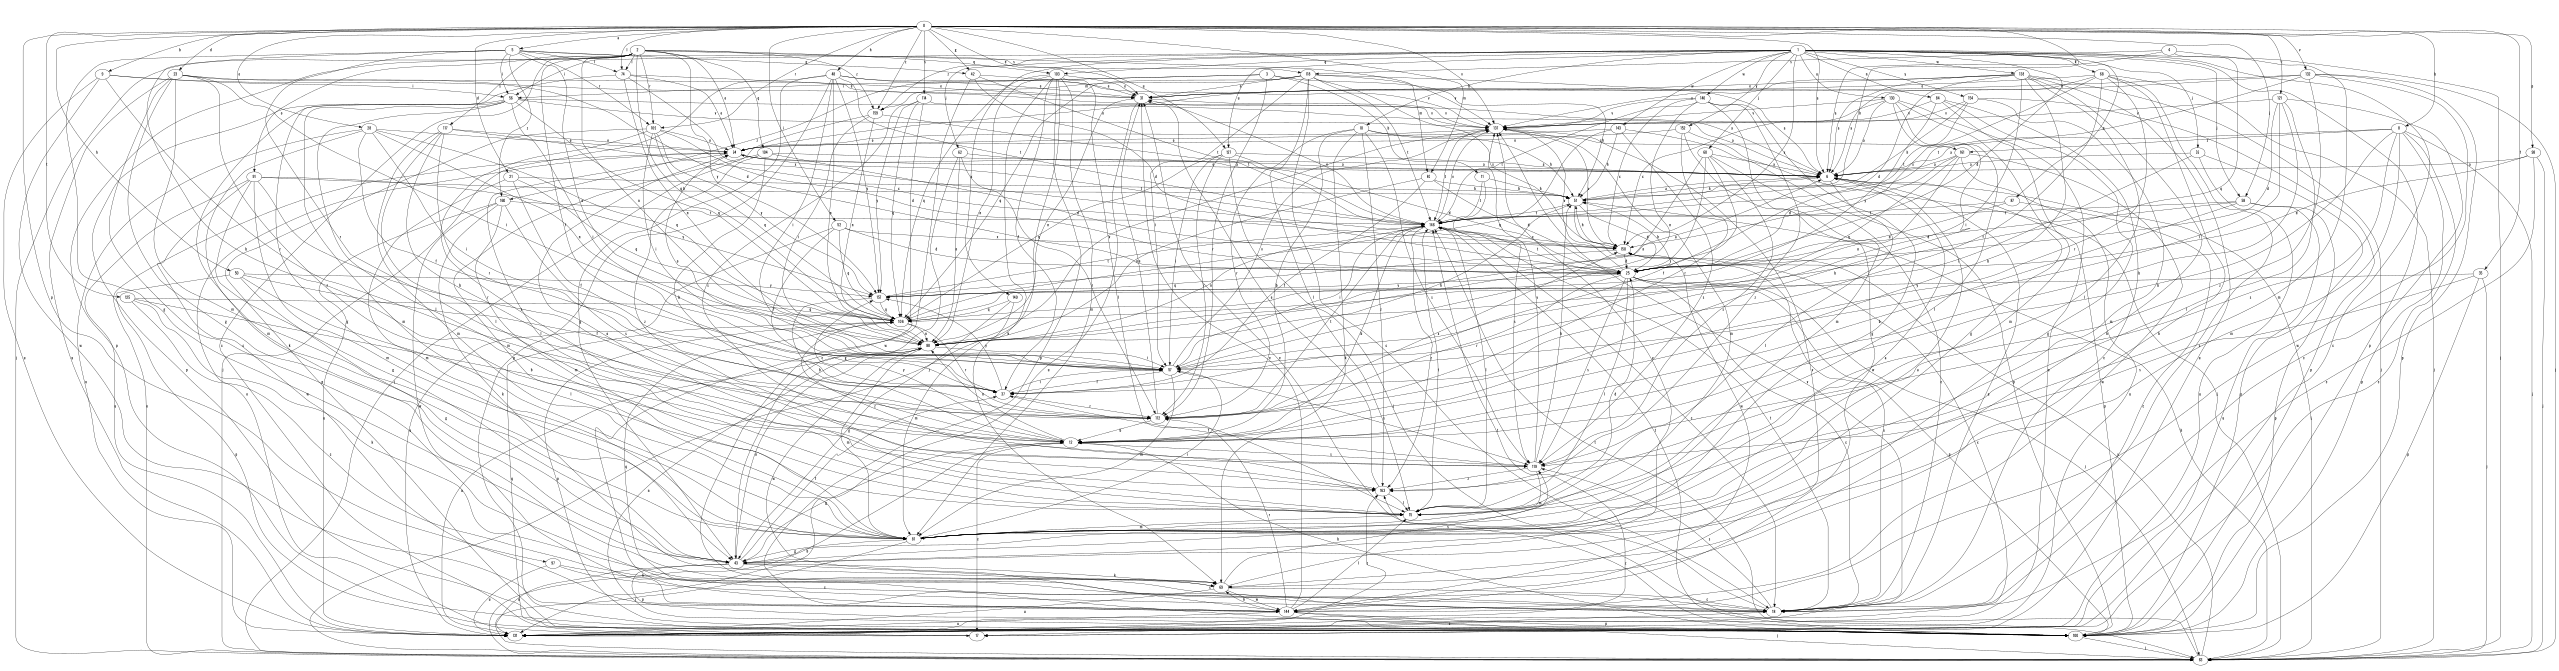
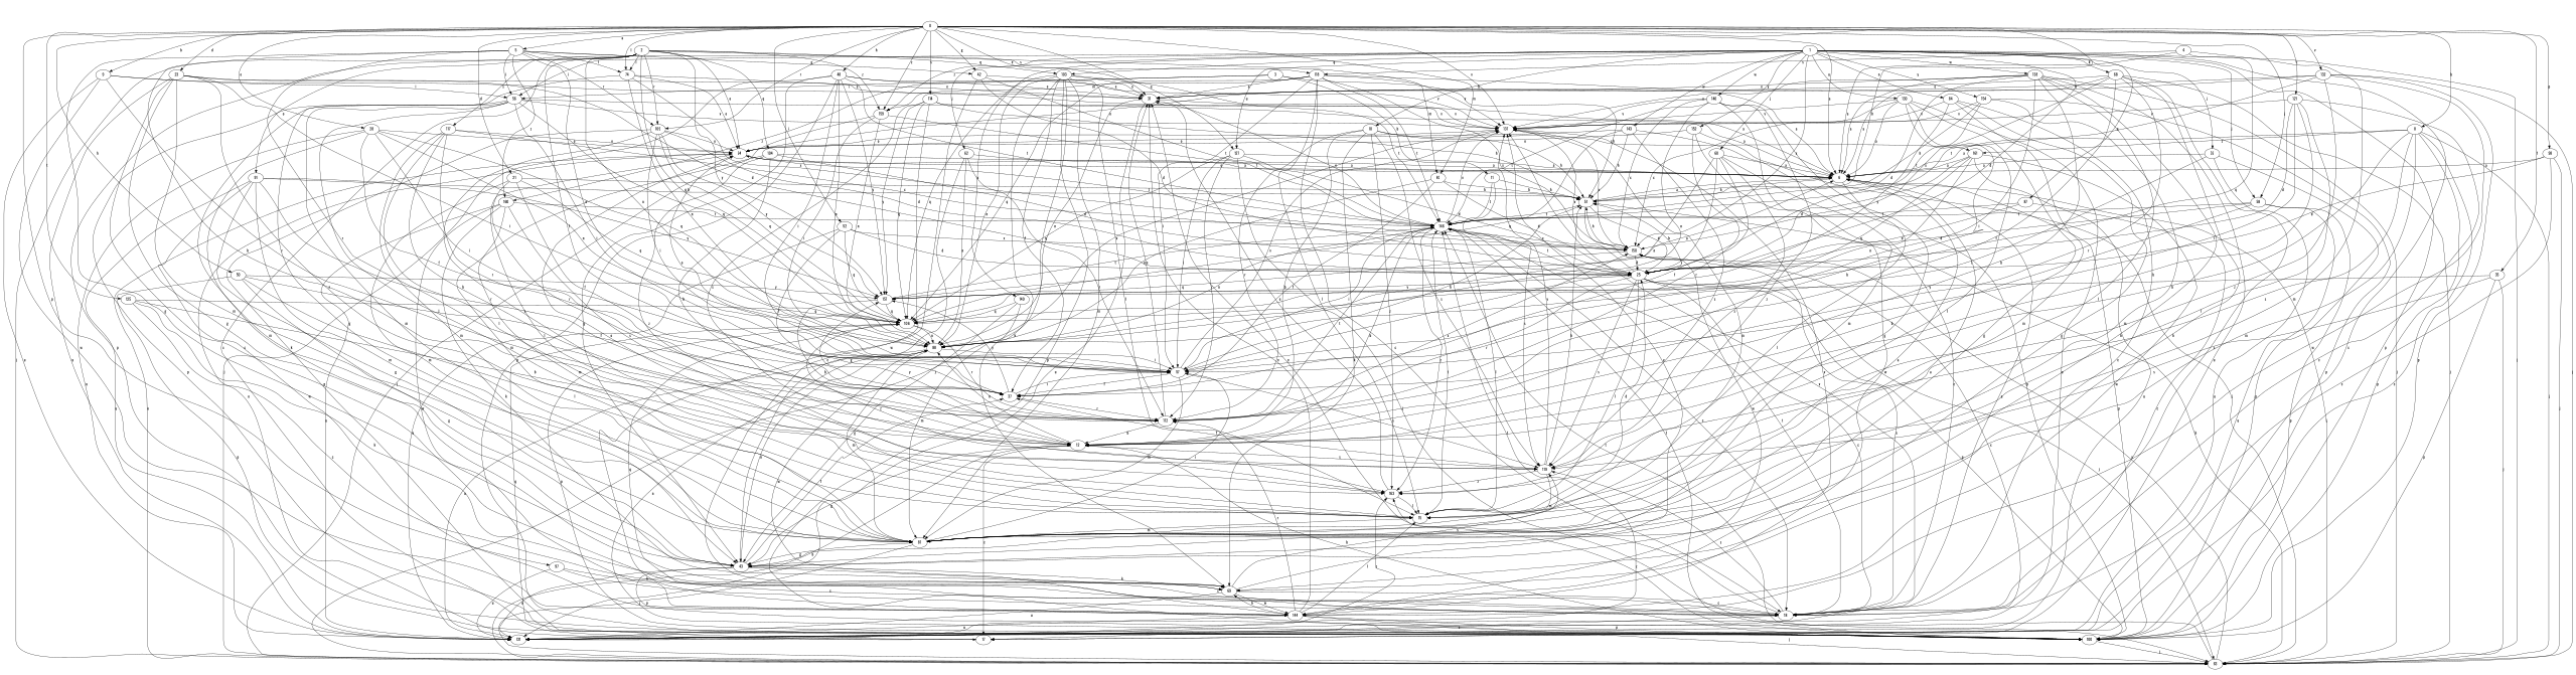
  strict digraph {
    fontname=Oswald
    node [fontname=Oswald]
    edge [fontname=Oswald]
    0
    5
    6
    8
    9
    21
    23
    28
    31
    35
    42
    48
    50
    51
    52
    58
    74
    80
    97
    98
    109
    114
    121
    125
    127
    132
    137
    159
    56
    88
    160
    118
    12
    43
    112
    63
    100
    94
    75
    17
    81
    119
    161
    131
    144
    37
    106
    25
    163
    18
    57
    157
    n53 [label=146]
    150
    69
    1
    10
    59
    60
    62
    68
    84
    87
    103
    130
    138
    140
    143
    149
    152
    154
    2
    91
    104
    117
    3
    11
    4
    0 -> 5 [label=a]
    0 -> 6 [label=a]
    0 -> 8 [label=b]
    0 -> 9 [label=b]
    0 -> 21 [label=d]
    0 -> 23 [label=d]
    0 -> 28 [label=e]
    0 -> 31 [label=e]
    0 -> 35 [label=f]
    0 -> 42 [label=g]
    0 -> 48 [label=h]
    0 -> 50 [label=h]
    0 -> 51 [label=h]
    0 -> 52 [label=i]
    0 -> 58 [label=j]
    0 -> 74 [label=l]
    0 -> 80 [label=m]
    0 -> 97 [label=p]
    0 -> 98 [label=p]
    0 -> 109 [label=r]
    0 -> 114 [label=s]
    0 -> 121 [label=t]
    0 -> 125 [label=t]
    0 -> 127 [label=u]
    0 -> 132 [label=v]
    0 -> 137 [label=v]
    0 -> 159 [label=z]
    5 -> 42 [label=g]
    5 -> 74 [label=l]
    5 -> 109 [label=r]
    5 -> 56 [label=i]
    5 -> 88 [label=n]
    5 -> 160 [label=z]
    5 -> 118 [label=s]
    5 -> 12 [label=b]
    5 -> 43 [label=g]
    5 -> 112 [label=r]
    6 -> 51 [label=h]
    6 -> 63 [label=j]
    6 -> 100 [label=p]
    6 -> 94 [label=o]
    6 -> 75 [label=l]
    8 -> 6 [label=a]
    8 -> 12 [label=b]
    8 -> 63 [label=j]
    8 -> 100 [label=p]
    8 -> 17 [label=c]
    8 -> 81 [label=m]
    8 -> 119 [label=s]
    8 -> 161 [label=z]
    9 -> 6 [label=a]
    9 -> 56 [label=i]
    9 -> 112 [label=r]
    9 -> 131 [label=u]
    9 -> 144 [label=w]
    21 -> 51 [label=h]
-   3 -> 112 [label=r]
+   21 -> 112 [label=r]
    21 -> 81 [label=m]
    21 -> 37 [label=f]
    21 -> 106 [label=q]
    23 -> 31 [label=e]
    23 -> 43 [label=g]
    23 -> 81 [label=m]
    23 -> 131 [label=u]
    23 -> 25 [label=d]
    23 -> 163 [label=z]
    23 -> 18 [label=c]
    23 -> 57 [label=i]
    28 -> 88 [label=n]
    28 -> 94 [label=o]
    28 -> 81 [label=m]
    28 -> 131 [label=u]
    28 -> 37 [label=f]
    28 -> 106 [label=q]
    28 -> 57 [label=i]
    31 -> 137 [label=v]
    31 -> 88 [label=n]
    31 -> 131 [label=u]
    35 -> 63 [label=j]
    35 -> 100 [label=p]
    35 -> 119 [label=s]
    35 -> 157 [label=y]
    42 -> 31 [label=e]
    42 -> 144 [label=w]
    42 -> 25 [label=d]
    42 -> n53 [label=t]
    48 -> 31 [label=e]
    48 -> 137 [label=v]
    48 -> 88 [label=n]
    48 -> 43 [label=g]
    48 -> 63 [label=j]
    48 -> 100 [label=p]
    48 -> 57 [label=i]
    48 -> 157 [label=y]
    48 -> n53 [label=t]
    50 -> 43 [label=g]
    50 -> 100 [label=p]
    50 -> 75 [label=l]
    50 -> 37 [label=f]
    50 -> 157 [label=y]
    51 -> 6 [label=a]
    51 -> 144 [label=w]
    51 -> 25 [label=d]
    51 -> n53 [label=t]
    52 -> 131 [label=u]
    52 -> 37 [label=f]
    52 -> 106 [label=q]
    52 -> 25 [label=d]
    52 -> 150 [label=x]
    58 -> 12 [label=b]
    58 -> 100 [label=p]
    58 -> 131 [label=u]
    58 -> 25 [label=d]
    58 -> n53 [label=t]
    74 -> 31 [label=e]
    74 -> 88 [label=n]
    74 -> 43 [label=g]
    74 -> 94 [label=o]
    74 -> 150 [label=x]
    80 -> 51 [label=h]
    80 -> 88 [label=n]
    80 -> 37 [label=f]
    80 -> 25 [label=d]
    97 -> 131 [label=u]
    97 -> 18 [label=c]
    97 -> 69 [label=k]
    98 -> 6 [label=a]
    98 -> 63 [label=j]
    98 -> 25 [label=d]
    98 -> 18 [label=c]
    109 -> 100 [label=p]
    109 -> 94 [label=o]
    109 -> 106 [label=q]
    109 -> 25 [label=d]
    109 -> 163 [label=z]
    109 -> 57 [label=i]
    109 -> 157 [label=y]
+   114 -> 51 [label=h]
    114 -> 137 [label=v]
    114 -> 119 [label=s]
    114 -> 106 [label=q]
    114 -> 18 [label=c]
    114 -> 157 [label=y]
    121 -> 137 [label=v]
    121 -> 12 [label=b]
    121 -> 75 [label=l]
    121 -> 25 [label=d]
    121 -> 18 [label=c]
    121 -> 57 [label=i]
    125 -> 12 [label=b]
    125 -> 106 [label=q]
    125 -> 18 [label=c]
    125 -> 69 [label=k]
    127 -> 6 [label=a]
    127 -> 112 [label=r]
    127 -> 63 [label=j]
    127 -> 106 [label=q]
    127 -> 25 [label=d]
    127 -> 57 [label=i]
    132 -> 31 [label=e]
    132 -> 63 [label=j]
    132 -> 100 [label=p]
    132 -> 94 [label=o]
    132 -> 144 [label=w]
    132 -> 163 [label=z]
    132 -> n53 [label=t]
    137 -> 94 [label=o]
    137 -> 81 [label=m]
-   137 -> n53 [label=t]
+   103 -> n53 [label=t]
    137 -> 150 [label=x]
    159 -> 88 [label=n]
    159 -> 63 [label=j]
    159 -> 57 [label=i]
    159 -> n53 [label=t]
    56 -> 6 [label=a]
    56 -> 137 [label=v]
    56 -> 100 [label=p]
    56 -> 75 [label=l]
    56 -> 81 [label=m]
    56 -> 106 [label=q]
    56 -> 57 [label=i]
    56 -> 69 [label=k]
    88 -> 137 [label=v]
    88 -> 81 [label=m]
    88 -> 131 [label=u]
    88 -> 144 [label=w]
    88 -> 57 [label=i]
    160 -> 81 [label=m]
    160 -> 119 [label=s]
    160 -> 131 [label=u]
    160 -> 144 [label=w]
    160 -> n53 [label=t]
    160 -> 69 [label=k]
    118 -> 6 [label=a]
    118 -> 31 [label=e]
    118 -> 137 [label=v]
    118 -> 159 [label=m]
    118 -> 75 [label=l]
    118 -> 106 [label=q]
    118 -> 18 [label=c]
    118 -> 57 [label=i]
    118 -> n53 [label=t]
    118 -> 150 [label=x]
    12 -> 88 [label=n]
    12 -> 43 [label=g]
    12 -> 17 [label=c]
    12 -> 119 [label=s]
    12 -> 157 [label=y]
    43 -> 6 [label=a]
    43 -> 88 [label=n]
    43 -> 100 [label=p]
    43 -> 131 [label=u]
    43 -> 37 [label=f]
    43 -> 18 [label=c]
    43 -> 69 [label=k]
    112 -> 31 [label=e]
    112 -> 12 [label=b]
    112 -> n53 [label=t]
    112 -> 150 [label=x]
    63 -> 51 [label=h]
    63 -> 12 [label=b]
    63 -> 94 [label=o]
    63 -> n53 [label=t]
    63 -> 150 [label=x]
    100 -> 88 [label=n]
    100 -> 12 [label=b]
    100 -> 63 [label=j]
    100 -> 163 [label=z]
    100 -> n53 [label=t]
    94 -> 6 [label=a]
    94 -> 75 [label=l]
    94 -> n53 [label=t]
    75 -> 94 [label=o]
    75 -> 81 [label=m]
    75 -> 25 [label=d]
    75 -> n53 [label=t]
    17 -> 94 [label=o]
    17 -> 106 [label=q]
    81 -> 6 [label=a]
    81 -> 43 [label=g]
    81 -> 63 [label=j]
    81 -> 57 [label=i]
    119 -> 51 [label=h]
    119 -> 137 [label=v]
    119 -> 81 [label=m]
    119 -> 37 [label=f]
    119 -> 163 [label=z]
    161 -> 6 [label=a]
    161 -> 88 [label=n]
    161 -> 131 [label=u]
    161 -> 144 [label=w]
    161 -> 106 [label=q]
    161 -> 25 [label=d]
    131 -> 137 [label=v]
    131 -> 163 [label=z]
    131 -> n53 [label=t]
    131 -> 150 [label=x]
    144 -> 31 [label=e]
    144 -> 137 [label=v]
    144 -> 112 [label=r]
    144 -> 63 [label=j]
    144 -> 100 [label=p]
    144 -> 75 [label=l]
    144 -> 131 [label=u]
    144 -> 69 [label=k]
    37 -> 112 [label=r]
    37 -> 57 [label=i]
    37 -> 157 [label=y]
    106 -> 88 [label=n]
    106 -> 112 [label=r]
    106 -> 100 [label=p]
    106 -> 163 [label=z]
    25 -> 51 [label=h]
    25 -> 137 [label=v]
    25 -> 112 [label=r]
    25 -> 63 [label=j]
    25 -> 100 [label=p]
    25 -> 75 [label=l]
    25 -> 119 [label=s]
    25 -> 18 [label=c]
    25 -> 157 [label=y]
    25 -> n53 [label=t]
    163 -> 31 [label=e]
    163 -> 75 [label=l]
    18 -> 6 [label=a]
    18 -> 31 [label=e]
    18 -> 17 [label=c]
    18 -> 119 [label=s]
    18 -> 106 [label=q]
    18 -> n53 [label=t]
    18 -> 150 [label=x]
    57 -> 51 [label=h]
    57 -> 137 [label=v]
    57 -> 94 [label=o]
    57 -> 81 [label=m]
    57 -> 119 [label=s]
    57 -> 37 [label=f]
    157 -> 6 [label=a]
    157 -> 12 [label=b]
    157 -> 106 [label=q]
    157 -> n53 [label=t]
    n53 -> 31 [label=e]
    n53 -> 137 [label=v]
    n53 -> 88 [label=n]
    n53 -> 12 [label=b]
    n53 -> 75 [label=l]
    n53 -> 163 [label=z]
    n53 -> 18 [label=c]
    n53 -> 57 [label=i]
    n53 -> 150 [label=x]
    150 -> 51 [label=h]
    150 -> 106 [label=q]
    150 -> 25 [label=d]
    69 -> 137 [label=v]
    69 -> 119 [label=s]
    69 -> 131 [label=u]
    69 -> 144 [label=w]
    69 -> 18 [label=c]
    1 -> 58 [label=j]
    1 -> 127 [label=u]
    1 -> 159 [label=z]
    1 -> 56 [label=i]
    1 -> 63 [label=j]
    1 -> 100 [label=p]
    1 -> 17 [label=c]
    1 -> 25 [label=d]
    1 -> 150 [label=x]
    1 -> 10 [label=b]
    1 -> 59 [label=j]
    1 -> 60 [label=j]
    1 -> 62 [label=j]
    1 -> 68 [label=k]
    1 -> 84 [label=n]
    1 -> 87 [label=n]
    1 -> 103 [label=q]
    1 -> 130 [label=u]
    1 -> 138 [label=w]
    1 -> 140 [label=w]
    1 -> 143 [label=w]
    1 -> 149 [label=x]
    1 -> 152 [label=y]
    1 -> 154 [label=y]
    10 -> 51 [label=h]
    10 -> 12 [label=b]
    10 -> 112 [label=r]
    10 -> 119 [label=s]
    10 -> 161 [label=z]
    10 -> 163 [label=z]
    10 -> 69 [label=k]
    59 -> 6 [label=a]
    59 -> 100 [label=p]
    59 -> 131 [label=u]
    59 -> 57 [label=i]
    60 -> 6 [label=a]
    60 -> 88 [label=n]
    60 -> 119 [label=s]
    60 -> 37 [label=f]
    60 -> 18 [label=c]
    60 -> 57 [label=i]
    62 -> 6 [label=a]
    62 -> 88 [label=n]
    62 -> 43 [label=g]
    62 -> 112 [label=r]
    68 -> 6 [label=a]
    68 -> 31 [label=e]
    68 -> 112 [label=r]
    68 -> 63 [label=j]
    68 -> 37 [label=f]
    68 -> 18 [label=c]
    68 -> 150 [label=x]
    68 -> 69 [label=k]
    84 -> 137 [label=v]
    84 -> 43 [label=g]
    84 -> 81 [label=m]
    84 -> 18 [label=c]
    84 -> 157 [label=y]
    87 -> 25 [label=d]
    87 -> 18 [label=c]
    87 -> n53 [label=t]
    103 -> 31 [label=e]
    103 -> 88 [label=n]
    103 -> 63 [label=j]
    103 -> 100 [label=p]
    103 -> 75 [label=l]
    103 -> 81 [label=m]
    103 -> 37 [label=f]
    103 -> 106 [label=q]
    103 -> 69 [label=k]
    130 -> 6 [label=a]
    130 -> 137 [label=v]
    130 -> 12 [label=b]
    130 -> 43 [label=g]
    130 -> 75 [label=l]
    130 -> 131 [label=u]
    130 -> 150 [label=x]
    138 -> 6 [label=a]
    138 -> 31 [label=e]
    138 -> 137 [label=v]
    138 -> 12 [label=b]
    138 -> 63 [label=j]
    138 -> 75 [label=l]
    138 -> 131 [label=u]
    138 -> 25 [label=d]
    138 -> 57 [label=i]
    138 -> 69 [label=k]
    140 -> 137 [label=v]
    140 -> 88 [label=n]
    140 -> 43 [label=g]
    140 -> 81 [label=m]
    140 -> 163 [label=z]
    140 -> n53 [label=t]
    140 -> 150 [label=x]
    143 -> 51 [label=h]
    143 -> 100 [label=p]
    143 -> 94 [label=o]
    143 -> 119 [label=s]
    143 -> 106 [label=q]
    149 -> 43 [label=g]
    149 -> 81 [label=m]
    149 -> 106 [label=q]
    152 -> 112 [label=r]
    152 -> 63 [label=j]
    152 -> 94 [label=o]
    152 -> 144 [label=w]
    154 -> 51 [label=h]
    154 -> 137 [label=v]
    154 -> 100 [label=p]
    154 -> 81 [label=m]
    154 -> n53 [label=t]
    2 -> 74 [label=l]
    2 -> 80 [label=m]
    2 -> 109 [label=r]
    2 -> 159 [label=z]
    2 -> 88 [label=n]
    2 -> 63 [label=j]
    2 -> 100 [label=p]
    2 -> 94 [label=o]
    2 -> 17 [label=c]
    2 -> 37 [label=f]
    2 -> 106 [label=q]
    2 -> 157 [label=y]
    2 -> 103 [label=q]
    2 -> 91 [label=o]
    2 -> 104 [label=q]
    2 -> 117 [label=s]
    91 -> 51 [label=h]
    91 -> 43 [label=g]
    91 -> 112 [label=r]
    91 -> 81 [label=m]
    91 -> 131 [label=u]
    91 -> 144 [label=w]
    91 -> 157 [label=y]
    104 -> 6 [label=a]
    104 -> 12 [label=b]
    104 -> 81 [label=m]
    104 -> 25 [label=d]
    104 -> 163 [label=z]
    117 -> 12 [label=b]
    117 -> 112 [label=r]
    117 -> 94 [label=o]
    117 -> 75 [label=l]
    117 -> 81 [label=m]
    117 -> 150 [label=x]
    3 -> 51 [label=h]
    3 -> 56 [label=i]
    3 -> 160 [label=z]
    3 -> 11 [label=b]
    11 -> 51 [label=h]
    11 -> 119 [label=s]
    11 -> n53 [label=t]
    4 -> 6 [label=a]
    4 -> 118 [label=s]
    4 -> 81 [label=m]
    4 -> 106 [label=q]
  }
